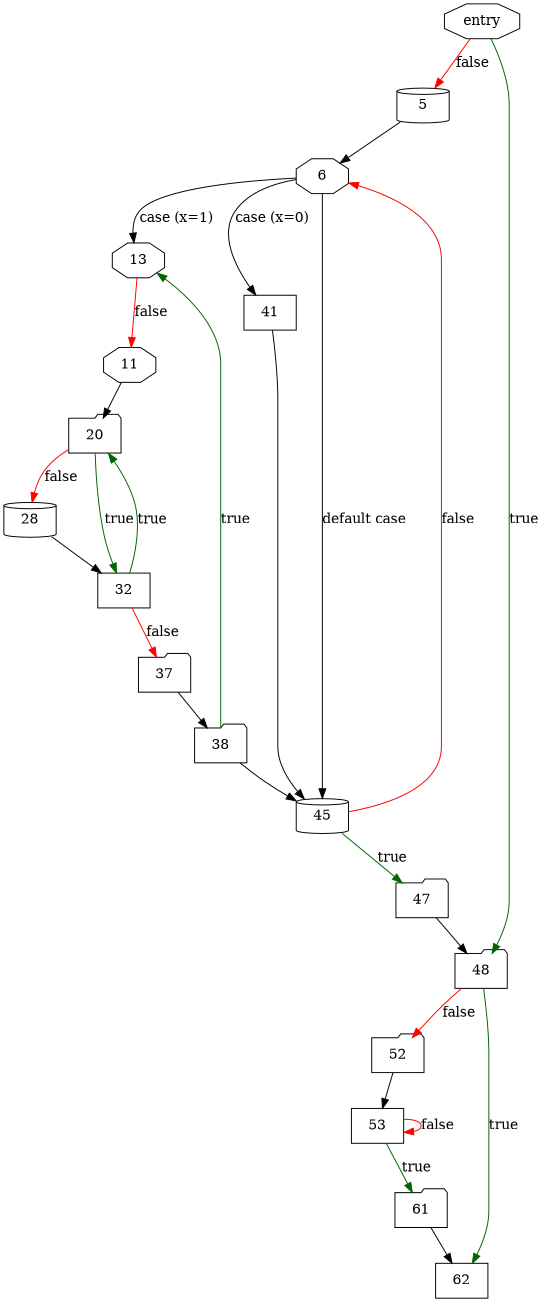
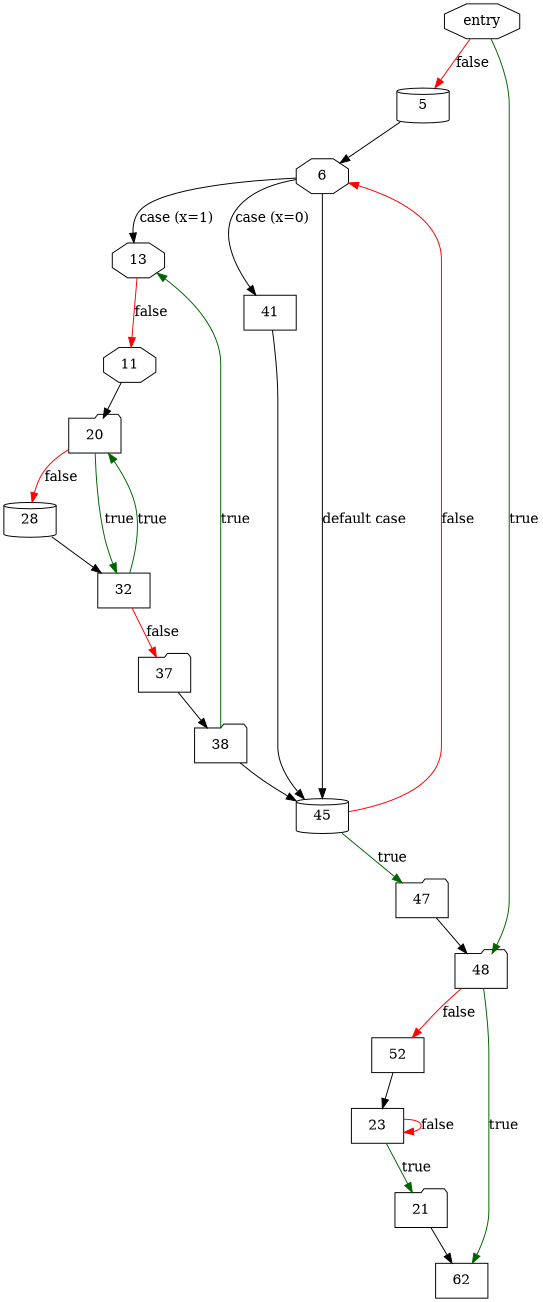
  digraph {
    node [shape=folder]
    n1 [label=entry shape=octagon]
    5 [shape=cylinder]
    48
    6 [shape=octagon]
-   52
+   52 [shape=box]
    62 [shape=box]
    13 [shape=octagon]
    41 [shape=box]
    45 [shape=cylinder]
    n10 [label=11 shape=octagon]
    47
    20
    38
    28 [shape=cylinder]
    32 [shape=box]
    37
-   53 [shape=box]
-   61
+   53 [shape=box label=23]
+   61 [label=21]
    n1 -> 5 [color=red label=false]
    n1 -> 48 [color=darkgreen label=true]
    5 -> 6
    48 -> 52 [color=red label=false]
    48 -> 62 [color=darkgreen label=true]
    6 -> 13 [label="case (x=1)"]
    6 -> 41 [label="case (x=0)"]
    6 -> 45 [label="default case"]
    52 -> 53
    13 -> n10 [color=red label=false]
    41 -> 45
    45 -> 6 [color=red label=false]
    45 -> 47 [color=darkgreen label=true]
    n10 -> 20
    47 -> 48
    20 -> 28 [color=red label=false]
    20 -> 32 [color=darkgreen label=true]
    38 -> 13 [color=darkgreen label=true]
    38 -> 45
    28 -> 32
    32 -> 20 [color=darkgreen label=true]
    32 -> 37 [color=red label=false]
    37 -> 38
    53 -> 53 [color=red label=false]
    53 -> 61 [color=darkgreen label=true]
    61 -> 62
  }
